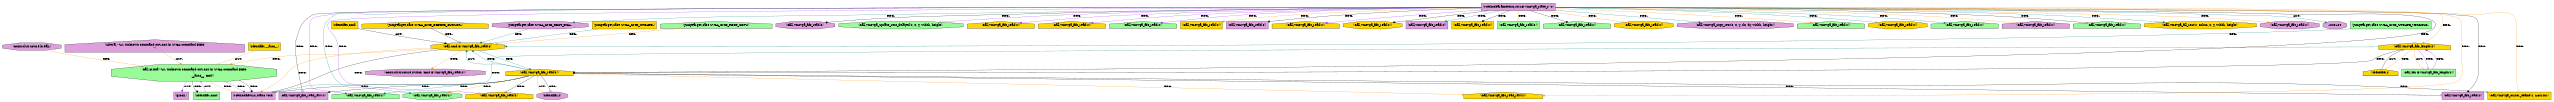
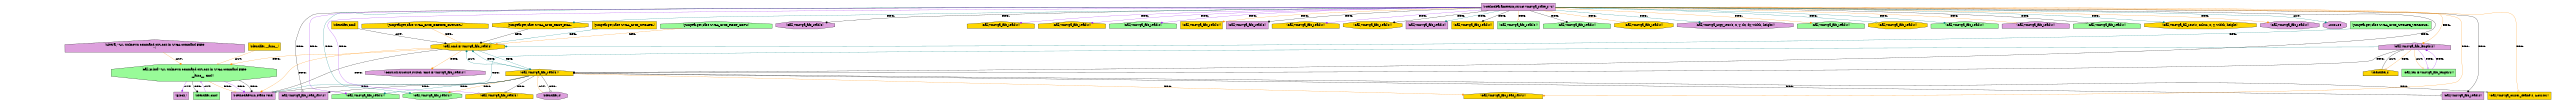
  digraph {
    node [fillcolor=gold shape=house style=filled]
    edge [arrowhead=odot color=darkorange]
    n1 [label="(Call,cmd = vmsvga_fifo_read(s))" shape=octagon]
    n2 [label="(Call,vmsvga_fifo_read(s))"]
    n3 [fillcolor=palegreen label="(Call,printf(\"%s: Unknown command 0x%02x in SVGA command FIFO\n\",\n                   __func__, cmd))" shape=octagon]
    n4 [fillcolor=plum label="(ControlStructure,switch (cmd = vmsvga_fifo_read(s)))" shape=octagon]
    n5 [fillcolor=plum label="(MethodReturn,static void)" shape=box]
    n6 [fillcolor=plum label="(Call,vmsvga_fifo_read_raw(s))" shape=box]
    n7 [fillcolor=palegreen label="(Call,vmsvga_fifo_read(s))" shape=octagon]
    n8 [label="(Call,vmsvga_fifo_read(s))"]
    n9 [fillcolor=plum label="(Call,vmsvga_fifo_read(s))" shape=box]
    n10 [label="(Call,vmsvga_cursor_define(s, &cursor))" shape=box]
    n11 [fillcolor=plum label="(Identifier,s)" shape=octagon]
    n12 [fillcolor=palegreen label="(Call,vmsvga_fifo_read(s))"]
    n13 [label="(Call,vmsvga_fifo_read_raw(s))"]
    n14 [fillcolor=palegreen label="(Identifier,cmd)" shape=box]
    n15 [fillcolor=plum label="(Block,)" shape=box]
-   n16 [label="(Call,vmsvga_fifo_length(s))"]
+   n16 [fillcolor=plum label="(Call,vmsvga_fifo_length(s))"]
    n17 [fillcolor=palegreen label="(Call,len = vmsvga_fifo_length(s))" shape=box]
    n18 [label="(Identifier,s)"]
    n19 [fillcolor=plum label="(MethodParameterIn,struct vmsvga_state_s *s)" shape=box]
    n20 [fillcolor=plum label="(Call,vmsvga_fifo_read(s))" shape=octagon]
-   n21 [fillcolor=palegreen label="(Call,vmsvga_update_rect_delayed(s, x, y, width, height))" shape=octagon]
    n22 [label="(Call,vmsvga_fifo_read(s))"]
    n23 [label="(Call,vmsvga_fifo_read(s))"]
    n24 [fillcolor=palegreen label="(Call,vmsvga_fifo_read(s))"]
    n25 [label="(Call,vmsvga_fifo_read(s))" shape=box]
    n26 [fillcolor=plum label="(Call,vmsvga_fifo_read(s))" shape=box]
    n27 [label="(Call,vmsvga_fifo_read(s))"]
    n28 [label="(Call,vmsvga_fifo_read(s))" shape=octagon]
    n29 [fillcolor=plum label="(Call,vmsvga_fifo_read(s))" shape=box]
    n30 [label="(Call,vmsvga_fifo_read(s))" shape=box]
    n31 [fillcolor=palegreen label="(Call,vmsvga_fifo_read(s))" shape=box]
    n32 [fillcolor=palegreen label="(Call,vmsvga_fifo_read(s))"]
    n33 [label="(Call,vmsvga_fifo_read(s))" shape=octagon]
    n34 [fillcolor=plum label="(Call,vmsvga_copy_rect(s, x, y, dx, dy, width, height))" shape=octagon]
    n35 [fillcolor=palegreen label="(Call,vmsvga_fifo_read(s))"]
    n36 [label="(Call,vmsvga_fifo_read(s))" shape=octagon]
    n37 [fillcolor=palegreen label="(Call,vmsvga_fifo_read(s))"]
    n38 [fillcolor=plum label="(Call,vmsvga_fifo_read(s))"]
    n39 [fillcolor=palegreen label="(Call,vmsvga_fifo_read(s))"]
    n40 [label="(Call,vmsvga_fill_rect(s, colour, x, y, width, height))" shape=octagon]
    n41 [fillcolor=plum label="(Call,vmsvga_fifo_read(s))" shape=octagon]
    1000104 [fillcolor=plum shape=octagon]
-   n43 [fillcolor=plum label="(JumpTarget,case SVGA_CMD_RECT_FILL:)" shape=octagon]
+   n43 [label="(JumpTarget,case SVGA_CMD_RECT_FILL:)" shape=octagon]
    n44 [label="(JumpTarget,case SVGA_CMD_UPDATE:)" shape=box]
    n45 [fillcolor=palegreen label="(JumpTarget,case SVGA_CMD_RECT_COPY:)"]
    n46 [fillcolor=palegreen label="(JumpTarget,case SVGA_CMD_UPDATE_VERBOSE:)" shape=box]
    n47 [fillcolor=plum label="(Literal,\"%s: Unknown command 0x%02x in SVGA command FIFO\n\")"]
    n48 [label="(Identifier,__func__)" shape=box]
-   n49 [fillcolor=plum label="(ControlStructure,break;)" shape=octagon]
    n50 [label="(Identifier,cmd)" shape=box]
    n51 [label="(JumpTarget,case SVGA_CMD_DEFINE_CURSOR:)"]
    n1 -> n2 [arrowhead=diamond color=teal label="CFG: "]
    n1 -> n3 [arrowhead=diamond label="DDG: "]
    n1 -> n4 [arrowhead=diamond label="DDG: "]
    n1 -> n5 [color=black label="DDG: "]
    n1 -> n5 [arrowhead=diamond label="DDG: "]
    n2 -> n1 [arrowhead=dot color=teal label="AST: "]
    n2 -> n1 [arrowhead=diamond color=teal label="DDG: "]
    n2 -> n5 [color=black label="DDG: "]
    n2 -> n6 [arrowhead=diamond color=black label="DDG: "]
    n2 -> n7 [arrowhead=diamond label="DDG: "]
    n2 -> n8 [color=black label="DDG: "]
    n2 -> n9 [color=black label="DDG: "]
    n2 -> n10 [color=black label="DDG: "]
    n2 -> n11 [color=black label="CFG: "]
    n2 -> n12 [arrowhead=dot color=teal label="DDG: "]
    n2 -> n13 [arrowhead=dot label="DDG: "]
    n3 -> n5 [arrowhead=dot color=black label="DDG: "]
    n3 -> n5 [label="DDG: "]
    n3 -> n5 [arrowhead=dot color=purple label="DDG: "]
    n3 -> n14 [arrowhead=dot color=black label="CFG: "]
    n3 -> n15 [arrowhead=diamond color=purple label="AST: "]
    n11 -> n2 [label="AST: "]
    n14 -> n3 [color=purple label="AST: "]
    n16 -> n2 [arrowhead=dot color=black label="DDG: "]
-   n16 -> n5 [color=teal label="DDG: "]
+   n16 -> n5 [color=teal label="CFG: "]
    n16 -> n17 [label="AST: "]
    n16 -> n17 [color=purple label="DDG: "]
    n16 -> n18 [label="CFG: "]
-   n17 -> n16 [arrowhead=diamond color=purple label="CFG: "]
+   n17 -> n16 [arrowhead=diamond color=purple label="DDG: "]
    n18 -> n16 [color=black label="AST: "]
    n19 -> n2 [arrowhead=dot color=black label="DDG: "]
    n19 -> n6 [color=black label="DDG: "]
    n19 -> n7 [arrowhead=diamond color=teal label="DDG: "]
    n19 -> n8 [color=purple label="DDG: "]
    n19 -> n9 [arrowhead=dot color=black label="DDG: "]
    n19 -> n10 [label="DDG: "]
    n19 -> n12 [arrowhead=dot color=purple label="DDG: "]
    n19 -> n13 [arrowhead=diamond label="DDG: "]
    n19 -> n16 [arrowhead=dot label="DDG: "]
    n19 -> n20 [arrowhead=dot color=black label="DDG: "]
-   n19 -> n21 [color=purple label="DDG: "]
    n19 -> n22 [arrowhead=dot color=purple label="DDG: "]
    n19 -> n23 [arrowhead=dot color=purple label="DDG: "]
    n19 -> n24 [arrowhead=dot color=purple label="DDG: "]
    n19 -> n25 [arrowhead=diamond label="DDG: "]
    n19 -> n26 [arrowhead=dot color=black label="DDG: "]
    n19 -> n27 [arrowhead=diamond color=purple label="DDG: "]
    n19 -> n28 [arrowhead=diamond color=black label="DDG: "]
    n19 -> n29 [arrowhead=dot color=teal label="DDG: "]
    n19 -> n30 [arrowhead=diamond color=black label="DDG: "]
    n19 -> n31 [label="DDG: "]
    n19 -> n32 [arrowhead=dot color=black label="DDG: "]
    n19 -> n33 [label="DDG: "]
    n19 -> n34 [arrowhead=dot color=teal label="DDG: "]
    n19 -> n35 [arrowhead=dot label="DDG: "]
    n19 -> n36 [color=teal label="DDG: "]
    n19 -> n37 [arrowhead=dot color=teal label="DDG: "]
    n19 -> n38 [label="DDG: "]
    n19 -> n39 [color=black label="DDG: "]
    n19 -> n40 [arrowhead=dot color=teal label="DDG: "]
    n19 -> n41 [arrowhead=diamond label="DDG: "]
    n19 -> 1000104 [arrowhead=dot color=teal label="AST: "]
    n19 -> n43 [arrowhead=dot color=teal label="DDG: "]
-   n43 -> n1 [arrowhead=dot color=teal label="CFG: "]
+   n43 -> n1 [arrowhead=dot color=black label="CFG: "]
    n44 -> n1 [color=teal label="CFG: "]
    n45 -> n1 [arrowhead=diamond label="CFG: "]
    n46 -> n1 [arrowhead=diamond color=teal label="CFG: "]
    n47 -> n3 [arrowhead=dot label="AST: "]
    n48 -> n3 [label="AST: "]
-   n49 -> n3 [label="CFG: "]
    n50 -> n1 [arrowhead=diamond color=black label="AST: "]
-   n51 -> n1 [color=black label="CFG: "]
+   n51 -> n1 [label="CFG: "]
  }
